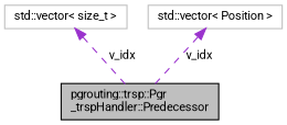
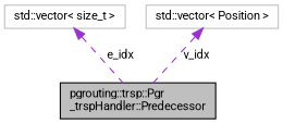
  digraph {
    fontname=Roboto
    node [color=grey75 fillcolor=white fontname=Roboto fontsize=10 shape=record style=filled]
    edge [color=darkorchid3 dir=back fontname=Roboto fontsize=10 labelfontname=Helvetica labelfontsize=10 style=dashed]
    n1 [color=black fillcolor=grey75 fontcolor=black height=0.2 label="pgrouting::trsp::Pgr\l_trspHandler::Predecessor" width=0.4]
    n2 [height=0.2 label="std::vector\< size_t \>" width=0.4]
    n3 [height=0.2 label="std::vector\< Position \>" width=0.4]
-   n2 -> n1 [label=" v_idx"]
+   n2 -> n1 [label=" e_idx"]
    n3 -> n1 [label=" v_idx"]
  }
